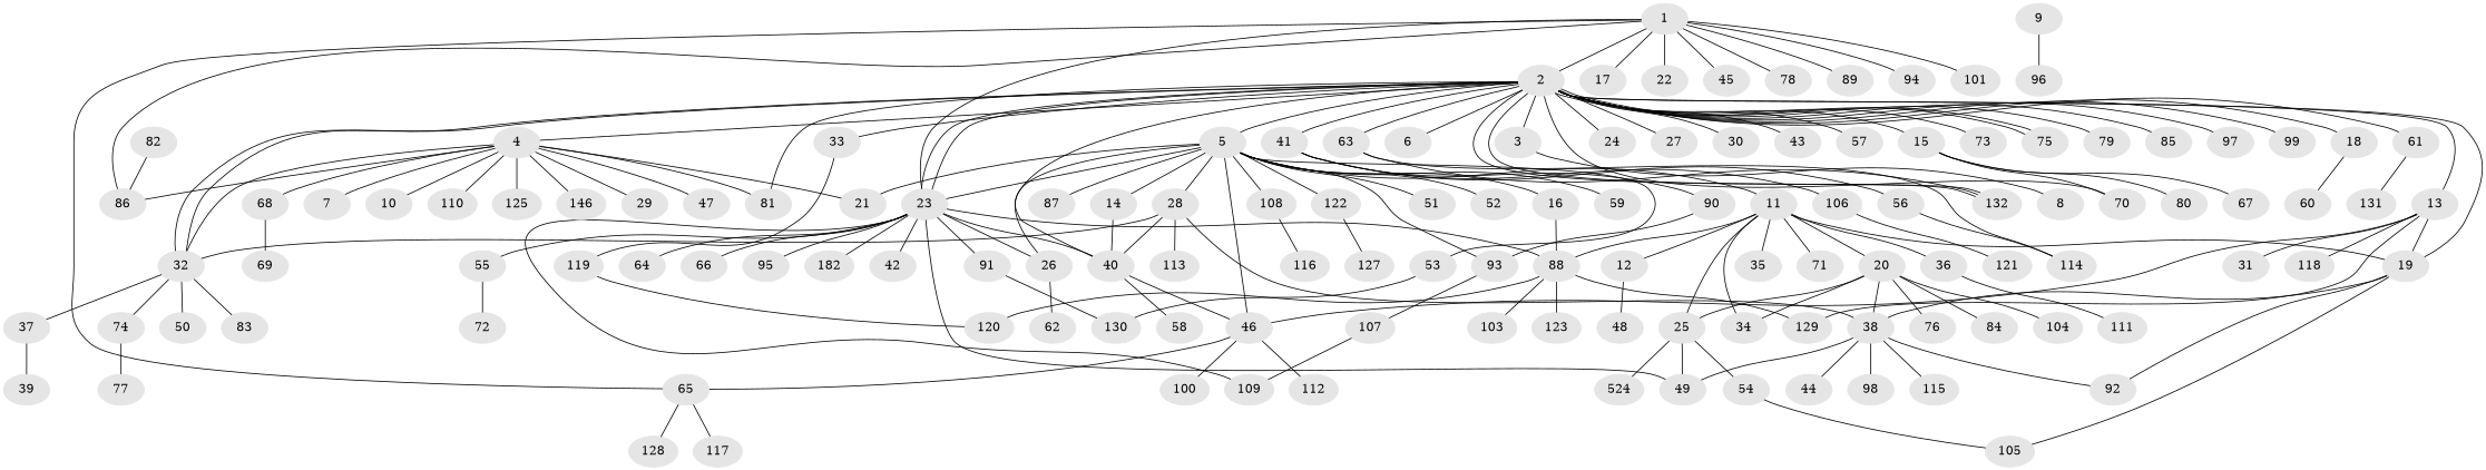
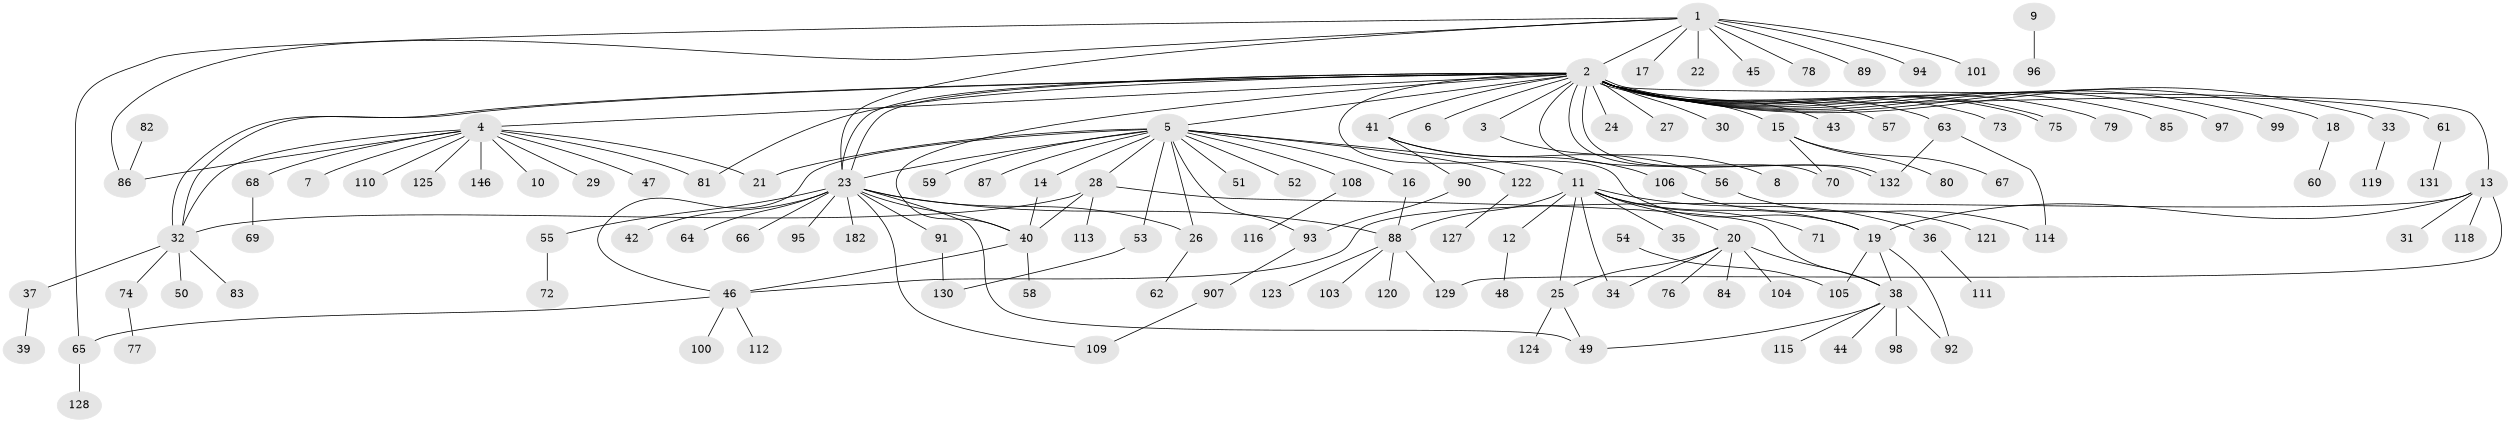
  graph {
    node [color=gray90 style=filled]
    1
    2
    17
    22
    23
    45
    65
    78
    86
    89
    94
    101
    3
    4
    5
    6
    13
    15
    18
    19
    24
    27
    30
    32
    33
    40
    41
    43
    57
    61
    63
    70
    73
    75
    79
    81
    85
    97
    99
    132
    26
    88
    42
    49
    55
    64
    66
    91
    95
    n50 [label=182]
    109
-   117
    128
    8
    7
    10
    21
    29
    47
    68
    110
    125
    n63 [label=146]
    11
    14
    16
    28
    46
    51
    52
    53
    59
    87
    93
    108
    122
    9
    96
    31
    118
    129
    67
    80
    60
    38
    92
    105
    37
    50
    74
    83
    119
    58
    56
    90
    106
    131
    114
    69
    12
    20
    25
    34
    35
    36
    71
    62
    113
    100
    112
    130
-   107
+   107 [label=907]
    116
    127
    48
    76
    84
    104
    54
-   124 [label=524]
+   124
    111
    103
    120
    123
    44
    98
    115
    72
    39
    77
    82
    121
    1 -- 2
    1 -- 17
    1 -- 22
    1 -- 23
    1 -- 45
    1 -- 65
    1 -- 78
    1 -- 86
    1 -- 89
    1 -- 94
    1 -- 101
    2 -- 23
    2 -- 23
    2 -- 3
    2 -- 4
    2 -- 5
    2 -- 6
    2 -- 13
    2 -- 15
    2 -- 18
    2 -- 19
    2 -- 24
    2 -- 27
    2 -- 30
    2 -- 32
    2 -- 32
    2 -- 33
    2 -- 40
    2 -- 41
    2 -- 43
    2 -- 57
    2 -- 61
    2 -- 63
    2 -- 70
    2 -- 73
    2 -- 75
    2 -- 75
    2 -- 79
    2 -- 81
    2 -- 85
    2 -- 97
    2 -- 99
    2 -- 132
    2 -- 132
    23 -- 40
    23 -- 26
    23 -- 88
    23 -- 42
    23 -- 49
    23 -- 55
    23 -- 64
    23 -- 66
    23 -- 91
    23 -- 95
    23 -- n50
    23 -- 109
-   65 -- 117
    65 -- 128
    3 -- 8
    4 -- 86
    4 -- 32
    4 -- 81
    4 -- 7
    4 -- 10
    4 -- 21
    4 -- 29
    4 -- 47
    4 -- 68
    4 -- 110
    4 -- 125
    4 -- n63
    5 -- 23
    5 -- 26
    5 -- 21
    5 -- 11
    5 -- 14
    5 -- 16
    5 -- 28
    5 -- 46
    5 -- 51
    5 -- 52
    5 -- 53
    5 -- 59
    5 -- 87
    5 -- 93
    5 -- 108
    5 -- 122
    13 -- 19
    13 -- 46
    13 -- 31
    13 -- 118
    13 -- 129
    15 -- 70
    15 -- 67
    15 -- 80
    18 -- 60
    19 -- 38
    19 -- 92
    19 -- 105
    32 -- 37
    32 -- 50
    32 -- 74
    32 -- 83
    33 -- 119
    40 -- 46
    40 -- 58
    41 -- 56
    41 -- 90
    41 -- 106
    61 -- 131
    63 -- 132
    63 -- 114
    26 -- 62
    88 -- 129
    88 -- 103
    88 -- 120
    88 -- 123
    55 -- 72
    91 -- 130
    68 -- 69
    11 -- 19
    11 -- 88
    11 -- 12
    11 -- 20
    11 -- 25
    11 -- 34
    11 -- 35
    11 -- 36
    11 -- 71
    14 -- 40
    16 -- 88
    28 -- 32
    28 -- 40
    28 -- 38
    28 -- 113
    46 -- 65
    46 -- 100
    46 -- 112
    53 -- 130
    93 -- 107
    108 -- 116
    122 -- 127
    9 -- 96
    38 -- 49
    38 -- 92
    38 -- 44
    38 -- 98
    38 -- 115
    37 -- 39
    74 -- 77
-   119 -- 120
    56 -- 114
    90 -- 93
    106 -- 121
    12 -- 48
    20 -- 38
    20 -- 25
    20 -- 34
    20 -- 76
    20 -- 84
    20 -- 104
    25 -- 49
-   25 -- 54
    25 -- 124
    36 -- 111
    107 -- 109
    54 -- 105
    82 -- 86
  }
